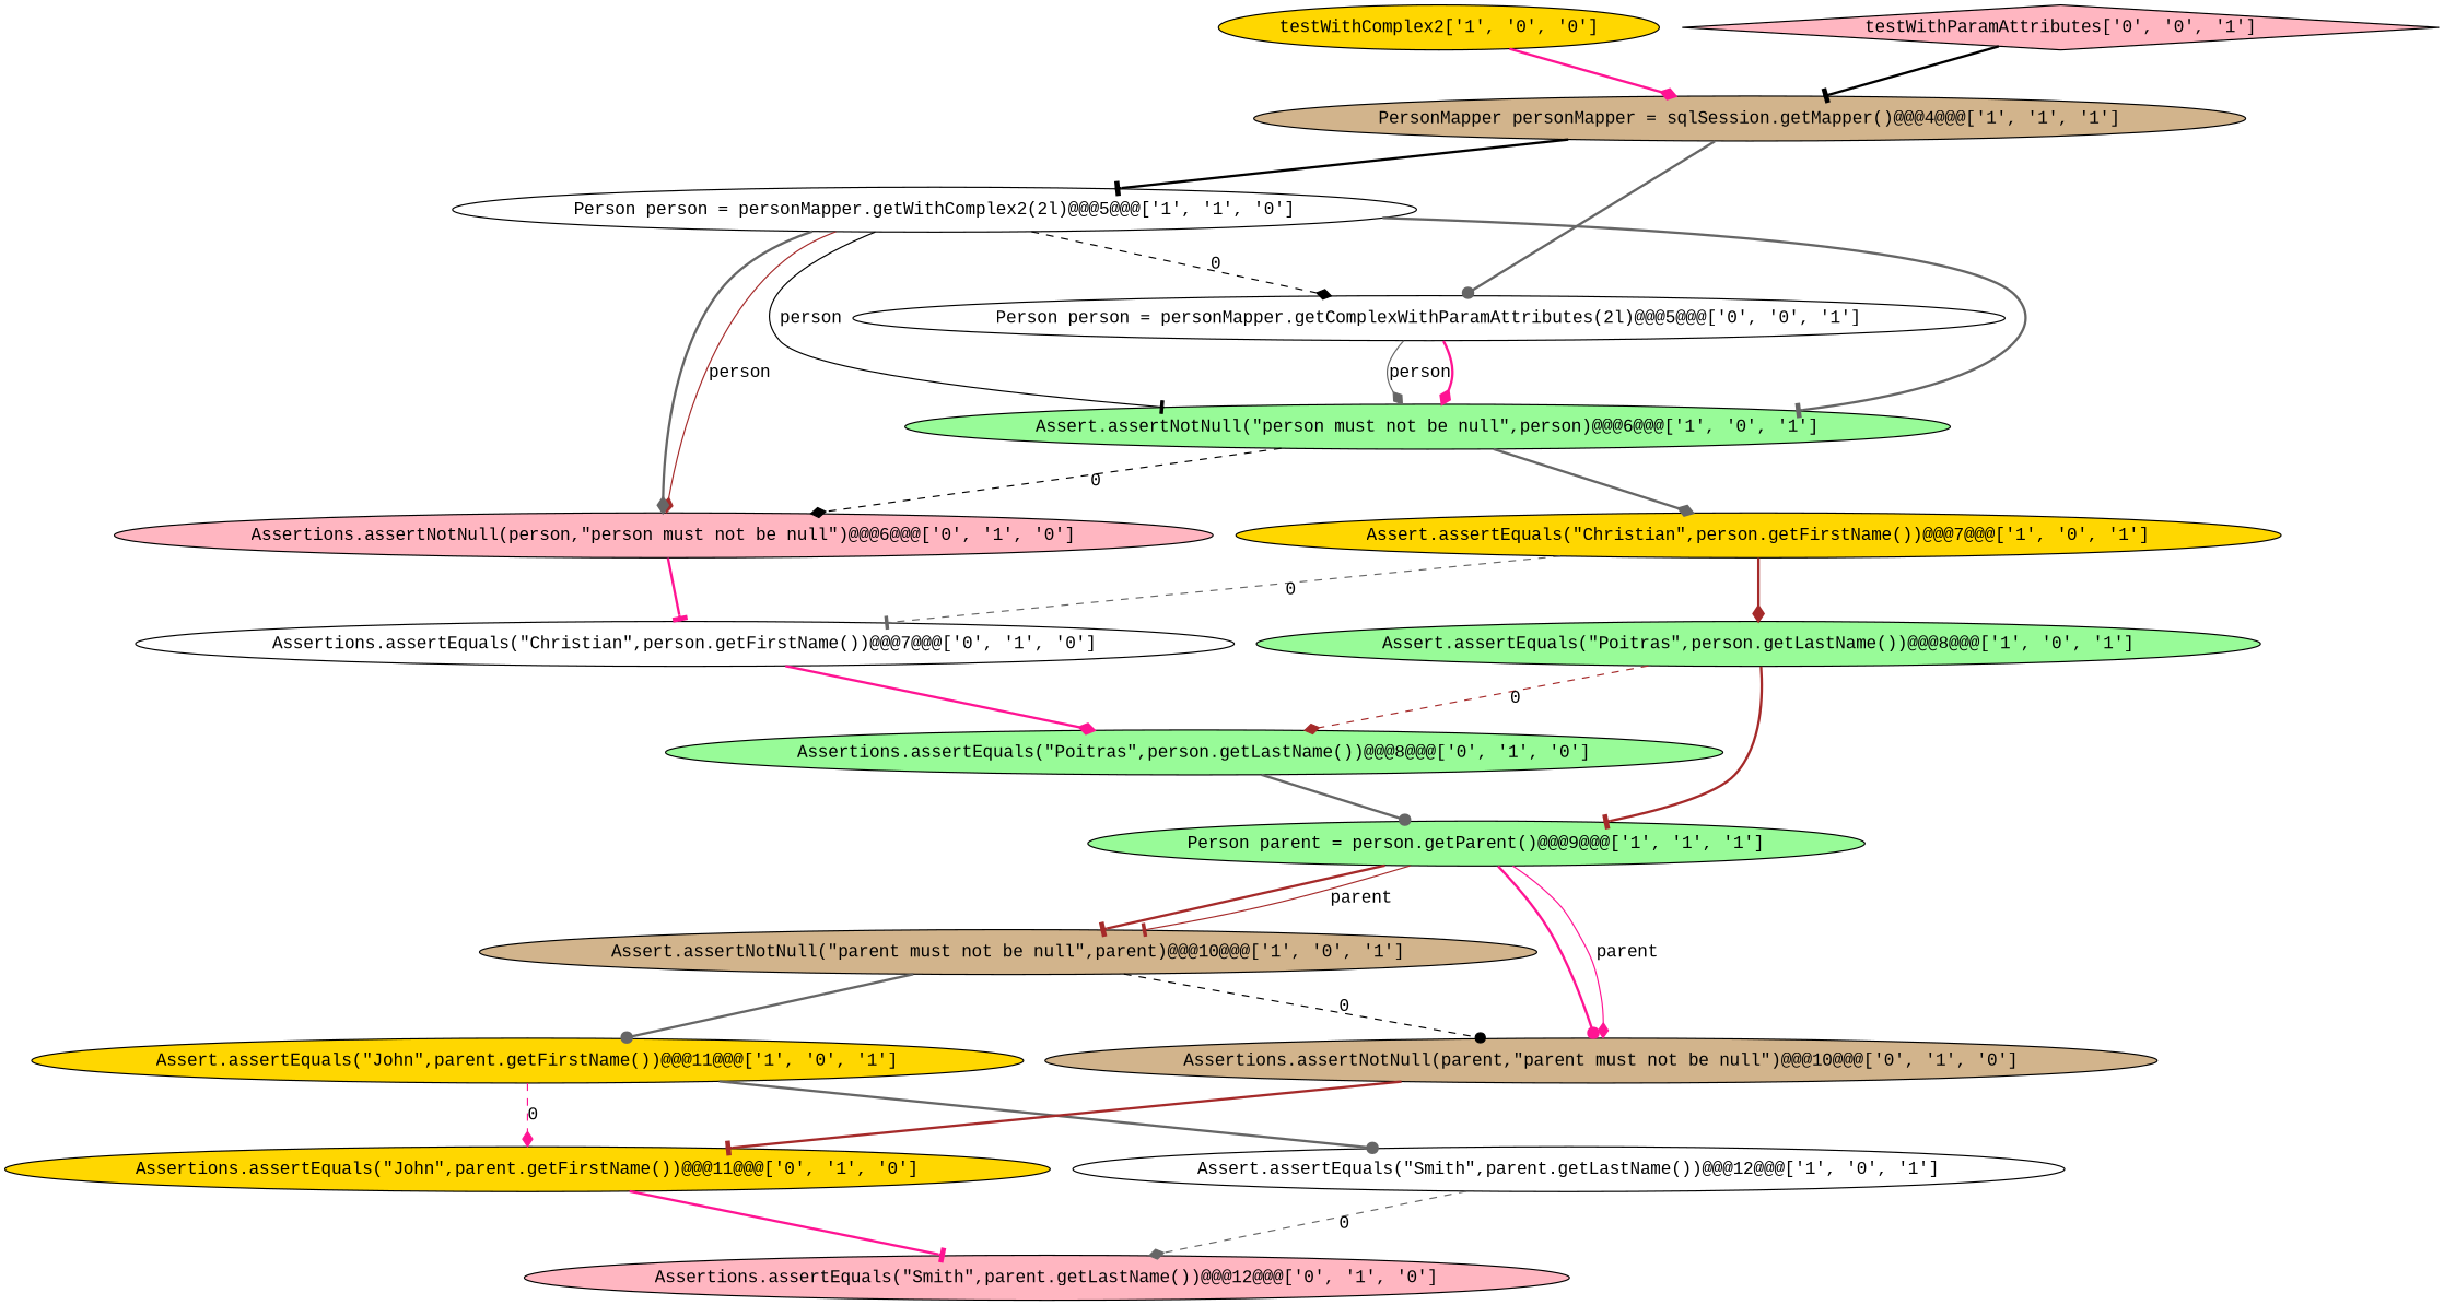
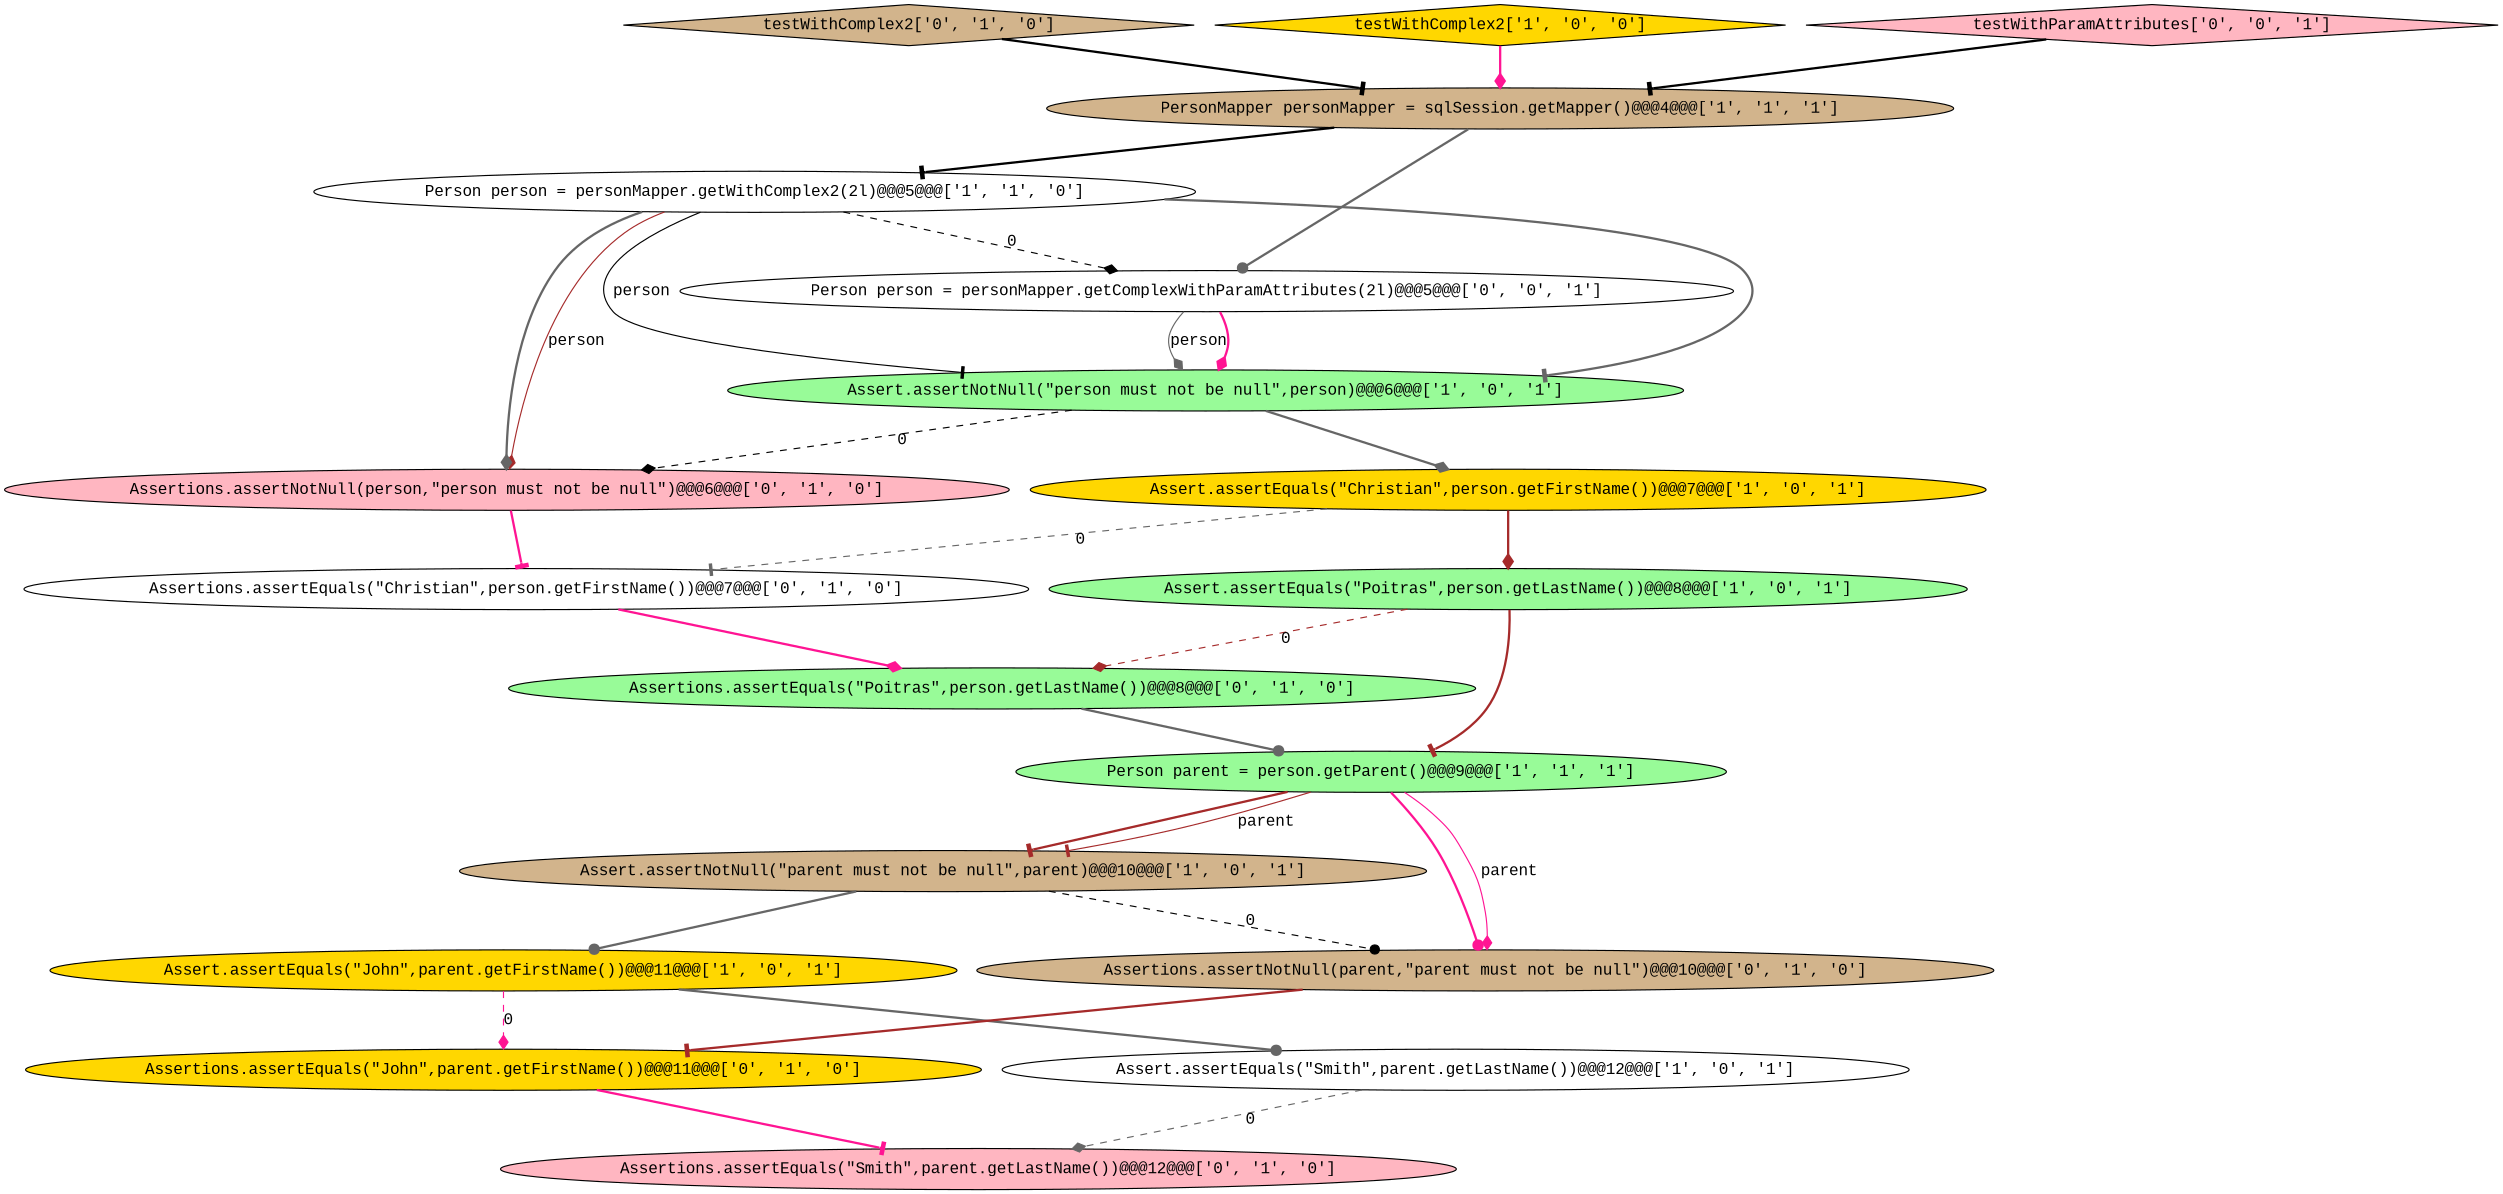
  digraph {
    fontname="Liberation Mono"
    node [fillcolor=gold fontname="Liberation Mono" shape=ellipse style=filled]
    edge [arrowhead=diamond color=gray40 fontname="Liberation Mono" style=bold]
    n1 [label="Assert.assertEquals(\"John\",parent.getFirstName())@@@11@@@['1', '0', '1']"]
    n2 [label="Assertions.assertEquals(\"John\",parent.getFirstName())@@@11@@@['0', '1', '0']"]
    n3 [fillcolor=white label="Assert.assertEquals(\"Smith\",parent.getLastName())@@@12@@@['1', '0', '1']"]
    n4 [fillcolor=lightpink label="Assertions.assertEquals(\"Smith\",parent.getLastName())@@@12@@@['0', '1', '0']"]
    n5 [fillcolor=palegreen label="Assertions.assertEquals(\"Poitras\",person.getLastName())@@@8@@@['0', '1', '0']"]
    n6 [fillcolor=palegreen label="Person parent = person.getParent()@@@9@@@['1', '1', '1']"]
    n7 [fillcolor=tan label="Assert.assertNotNull(\"parent must not be null\",parent)@@@10@@@['1', '0', '1']"]
    n8 [fillcolor=tan label="Assertions.assertNotNull(parent,\"parent must not be null\")@@@10@@@['0', '1', '0']"]
+   n9 [fillcolor=tan label="testWithComplex2['0', '1', '0']" shape=diamond]
    n10 [fillcolor=tan label="PersonMapper personMapper = sqlSession.getMapper()@@@4@@@['1', '1', '1']"]
    n11 [fillcolor=white label="Person person = personMapper.getComplexWithParamAttributes(2l)@@@5@@@['0', '0', '1']"]
    n12 [fillcolor=white label="Person person = personMapper.getWithComplex2(2l)@@@5@@@['1', '1', '0']"]
-   n13 [label="testWithComplex2['1', '0', '0']"]
+   n13 [label="testWithComplex2['1', '0', '0']" shape=diamond]
    n14 [fillcolor=white label="Assertions.assertEquals(\"Christian\",person.getFirstName())@@@7@@@['0', '1', '0']"]
    n15 [fillcolor=palegreen label="Assert.assertNotNull(\"person must not be null\",person)@@@6@@@['1', '0', '1']"]
    n16 [fillcolor=lightpink label="Assertions.assertNotNull(person,\"person must not be null\")@@@6@@@['0', '1', '0']"]
    n17 [label="Assert.assertEquals(\"Christian\",person.getFirstName())@@@7@@@['1', '0', '1']"]
    n18 [fillcolor=palegreen label="Assert.assertEquals(\"Poitras\",person.getLastName())@@@8@@@['1', '0', '1']"]
    n19 [fillcolor=lightpink label="testWithParamAttributes['0', '0', '1']" shape=diamond]
    n1 -> n2 [color=deeppink label=0 style=dashed]
    n1 -> n3 [arrowhead=dot]
    n2 -> n4 [arrowhead=tee color=deeppink]
    n3 -> n4 [label=0 style=dashed]
    n5 -> n6 [arrowhead=dot]
    n6 -> n7 [arrowhead=tee color=brown]
    n6 -> n7 [arrowhead=tee color=brown label=parent style=solid]
    n6 -> n8 [arrowhead=dot color=deeppink]
    n6 -> n8 [color=deeppink label=parent style=solid]
    n7 -> n1 [arrowhead=dot]
    n7 -> n8 [arrowhead=dot color=black label=0 style=dashed]
    n8 -> n2 [arrowhead=tee color=brown]
+   n9 -> n10 [arrowhead=tee color=black]
    n10 -> n11 [arrowhead=dot]
    n10 -> n12 [arrowhead=tee color=black]
    n11 -> n15 [label=person style=solid]
    n11 -> n15 [color=deeppink]
    n12 -> n11 [color=black label=0 style=dashed]
    n12 -> n15 [arrowhead=tee color=black label=person style=solid]
    n12 -> n15 [arrowhead=tee]
    n12 -> n16 [color=brown label=person style=solid]
    n12 -> n16
    n13 -> n10 [color=deeppink]
    n14 -> n5 [color=deeppink]
    n15 -> n16 [color=black label=0 style=dashed]
    n15 -> n17
    n16 -> n14 [arrowhead=tee color=deeppink]
    n17 -> n14 [arrowhead=tee label=0 style=dashed]
    n17 -> n18 [color=brown]
    n18 -> n5 [color=brown label=0 style=dashed]
    n18 -> n6 [arrowhead=tee color=brown]
    n19 -> n10 [arrowhead=tee color=black]
  }
